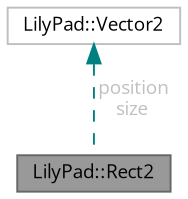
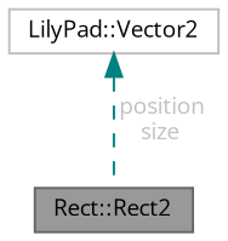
  digraph {
    fontname="Open Sans"
    node [fontname="Open Sans" fontsize=10 shape=box style=filled]
-   n1 [color=gray40 fillcolor=grey60 fontcolor=black height=0.2 label="LilyPad::Rect2" width=0.4]
+   n1 [color=gray40 fillcolor=grey60 fontcolor=black height=0.2 label="Rect::Rect2" width=0.4]
    n2 [color=grey75 fillcolor=white height=0.2 label="LilyPad::Vector2" width=0.4]
    n2 -> n1 [color=teal dir=back fontcolor=grey fontname="Open Sans" fontsize=10 label=" position\nsize" labelfontname=Helvetica labelfontsize=10 style=dashed]
  }
